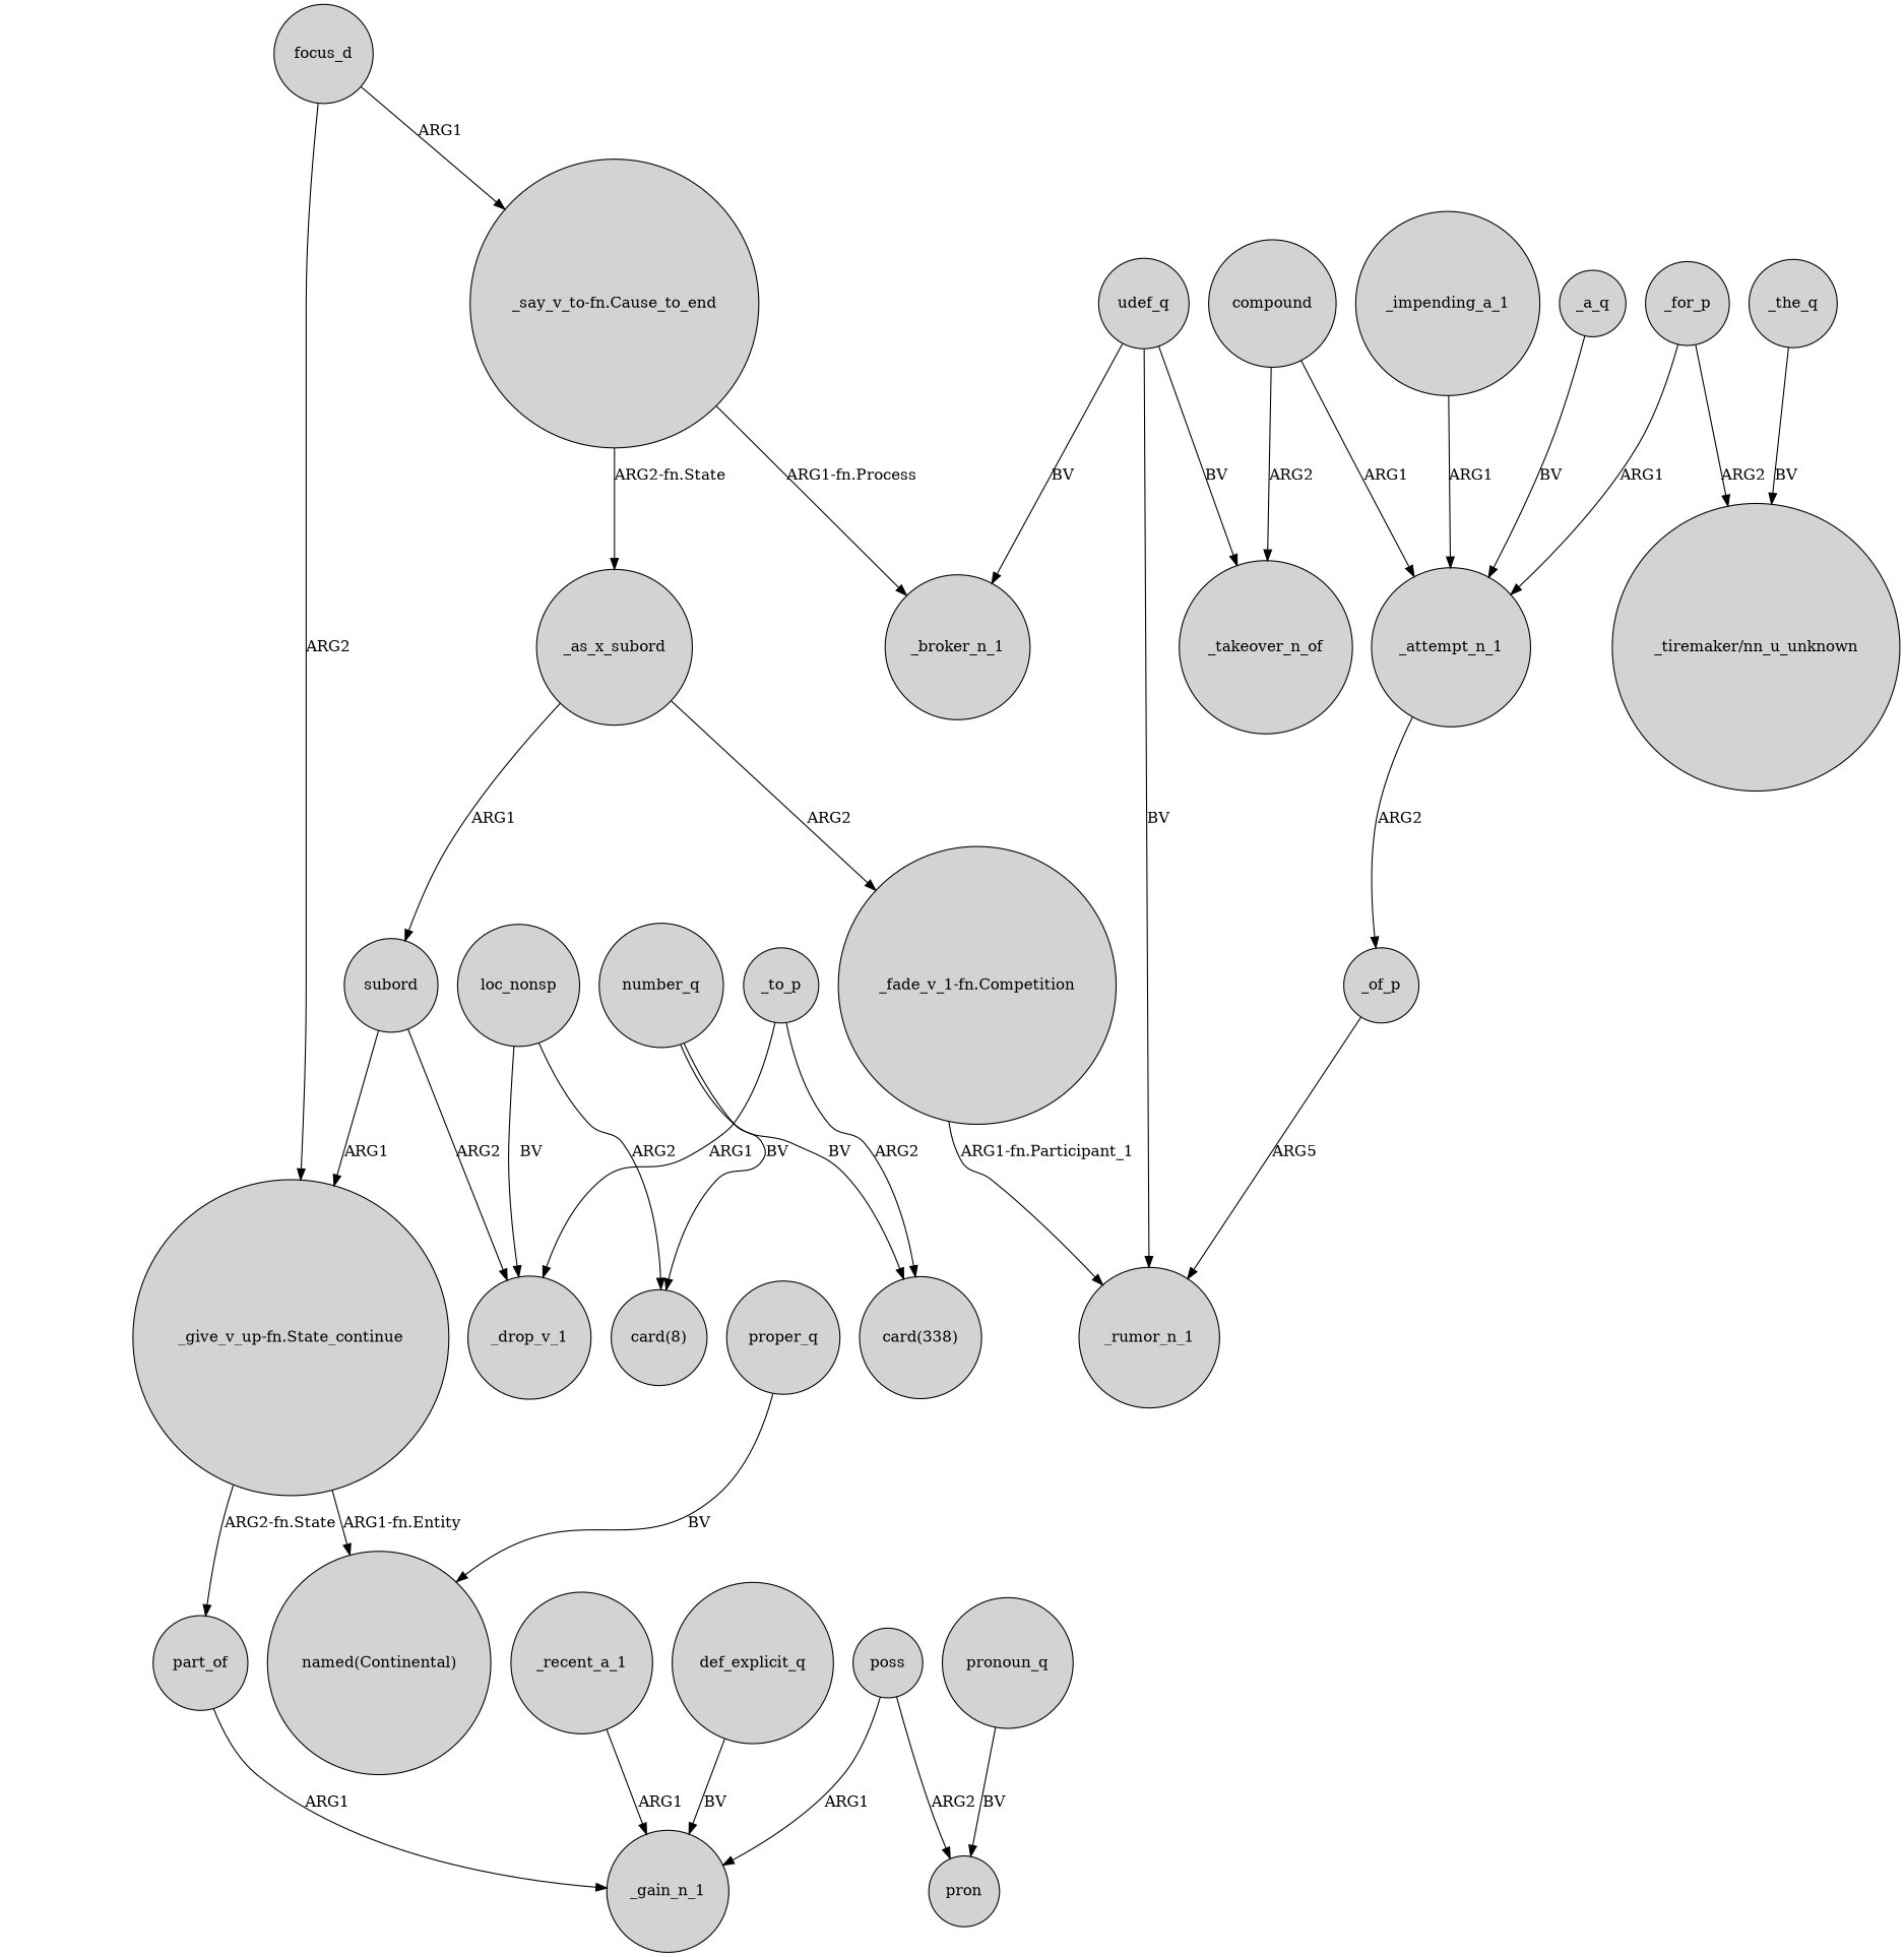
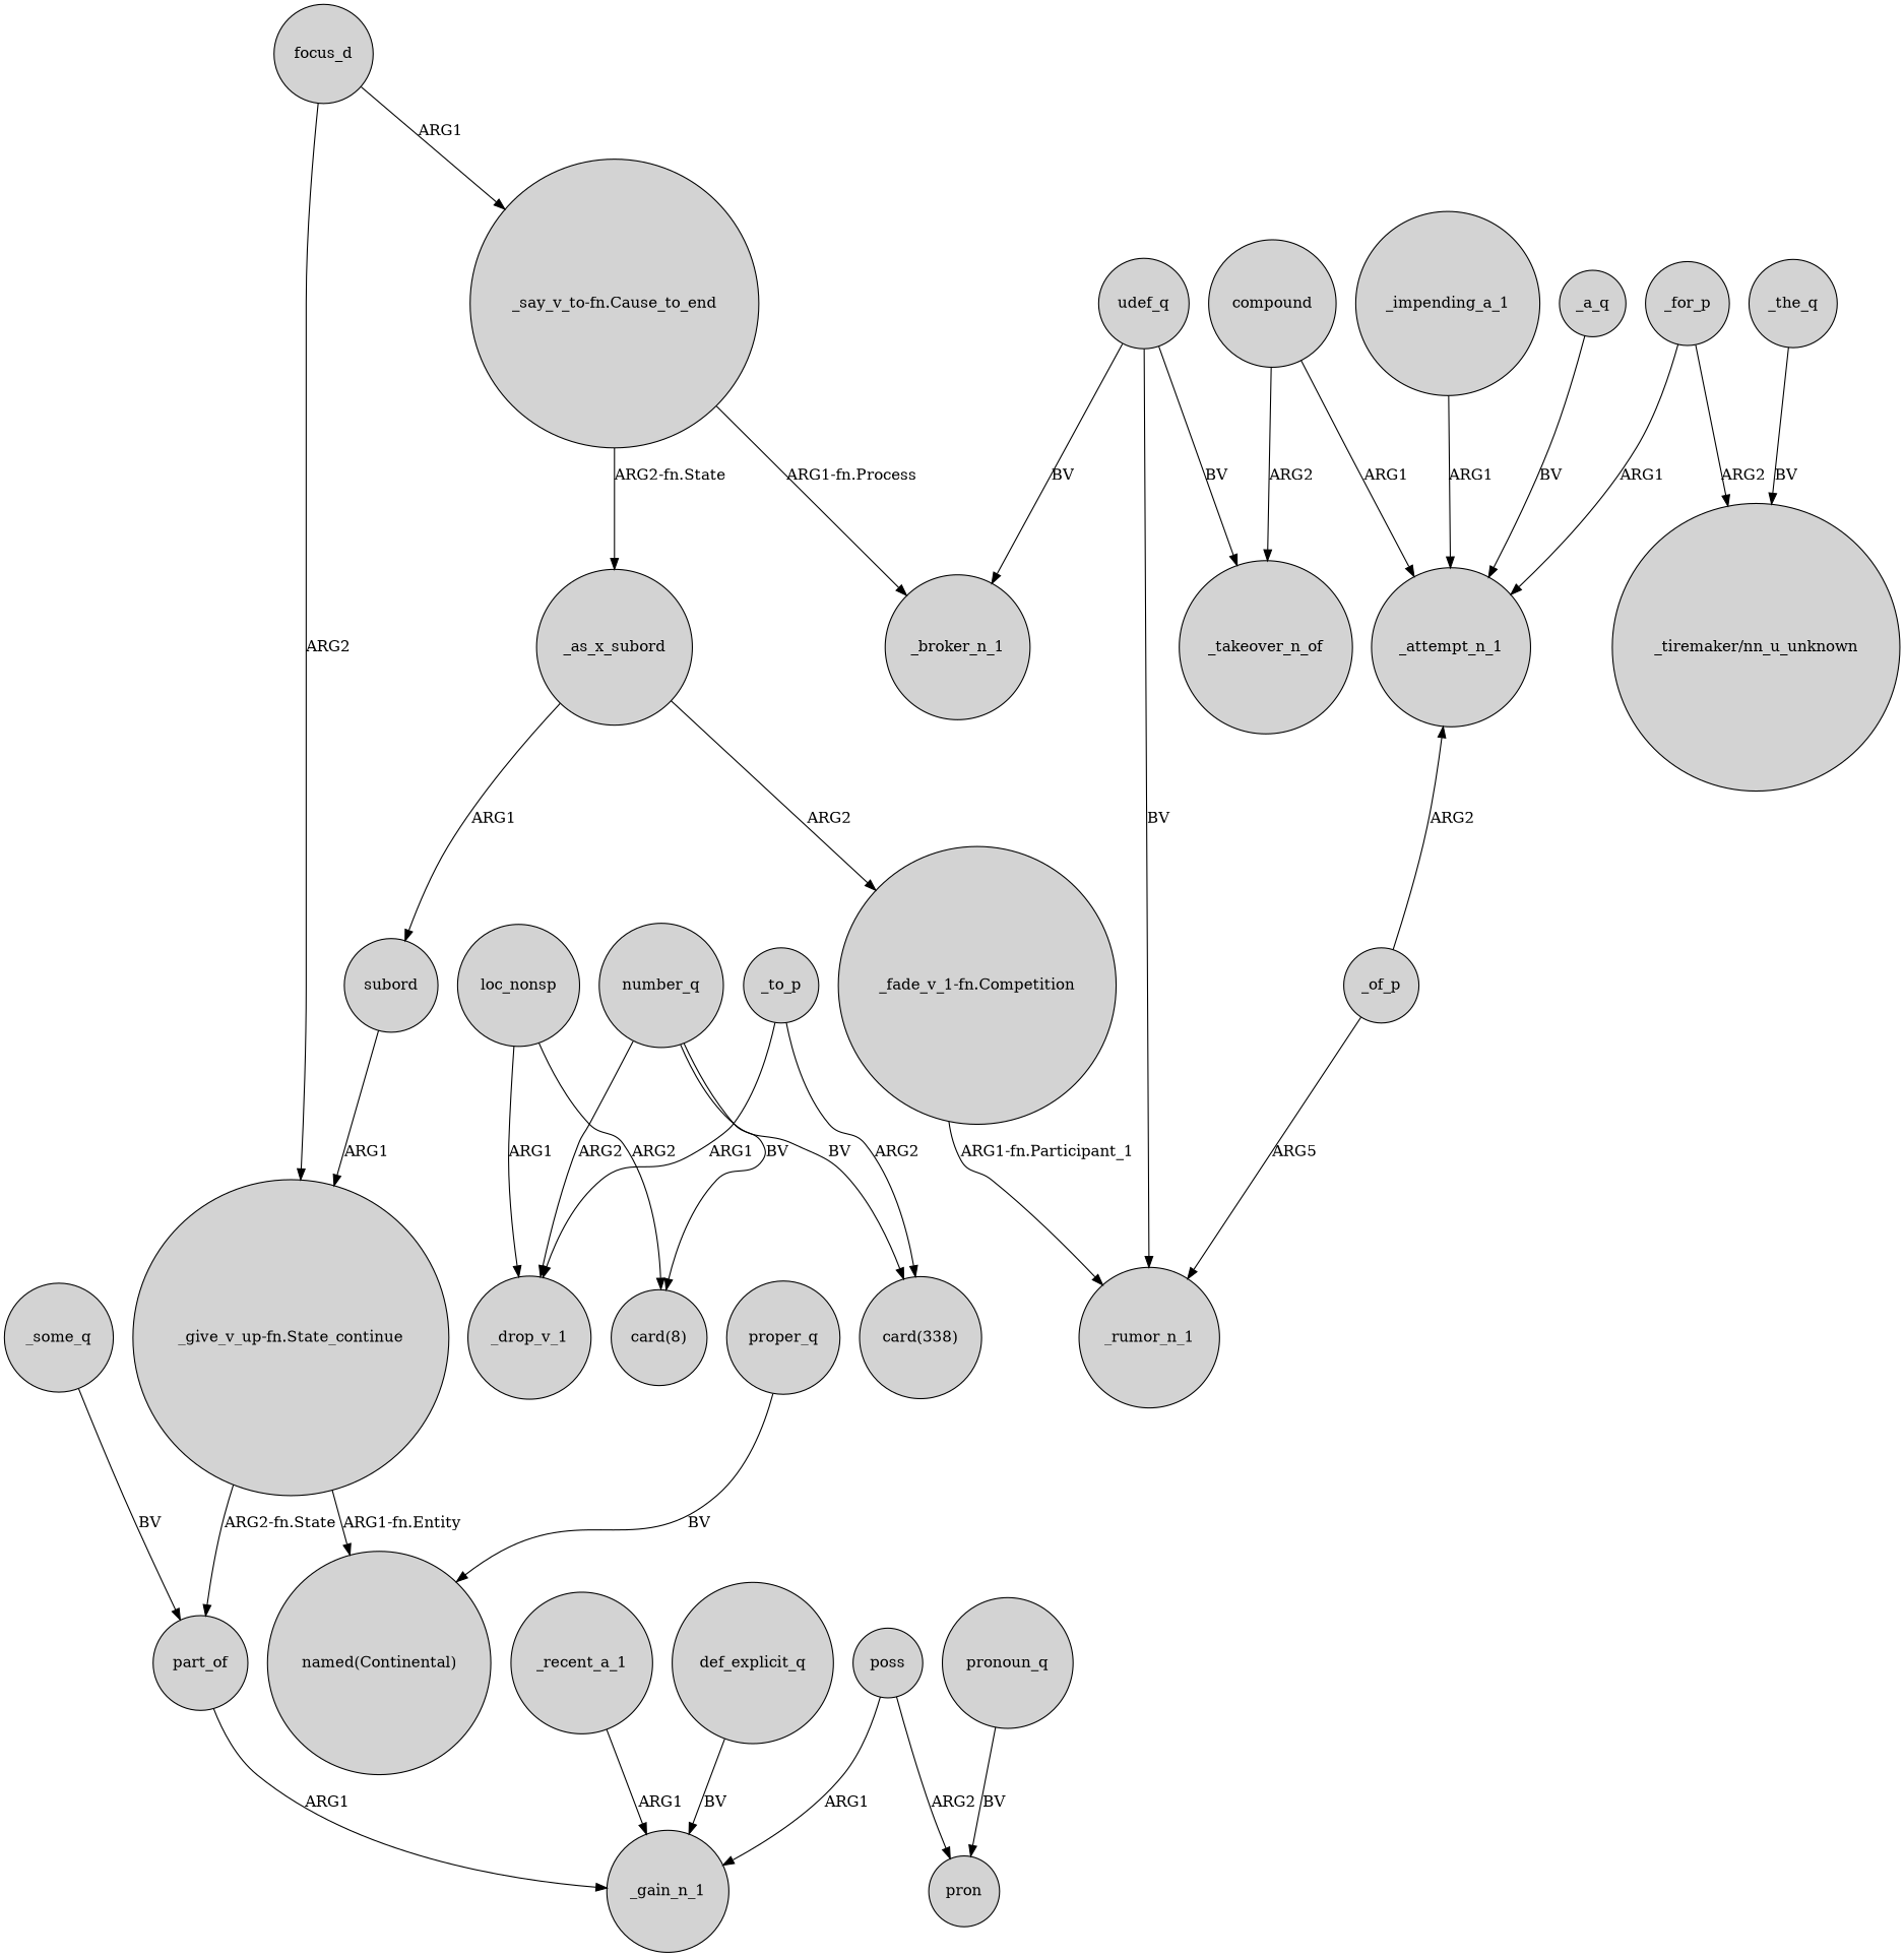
  digraph {
    node [shape=circle style=filled]
    focus_d
    "_give_v_up-fn.State_continue"
    "_say_v_to-fn.Cause_to_end"
    part_of
    "named(Continental)"
    _broker_n_1
    _as_x_subord
    _gain_n_1
    _recent_a_1
    udef_q
    _rumor_n_1
    _takeover_n_of
    _a_q
    _attempt_n_1
    subord
    "_fade_v_1-fn.Competition"
    number_q
    "card(338)"
    "card(8)"
    compound
    poss
    pron
    proper_q
    _for_p
    "_tiremaker/nn_u_unknown"
    loc_nonsp
    _drop_v_1
    _impending_a_1
    _of_p
    def_explicit_q
    pronoun_q
+   _some_q
    _to_p
    _the_q
    focus_d -> "_give_v_up-fn.State_continue" [label=ARG2]
    focus_d -> "_say_v_to-fn.Cause_to_end" [label=ARG1]
    "_give_v_up-fn.State_continue" -> part_of [label="ARG2-fn.State"]
    "_give_v_up-fn.State_continue" -> "named(Continental)" [label="ARG1-fn.Entity"]
    "_say_v_to-fn.Cause_to_end" -> _broker_n_1 [label="ARG1-fn.Process"]
    "_say_v_to-fn.Cause_to_end" -> _as_x_subord [label="ARG2-fn.State"]
    part_of -> _gain_n_1 [label=ARG1]
    _as_x_subord -> subord [label=ARG1]
    _as_x_subord -> "_fade_v_1-fn.Competition" [label=ARG2]
    _recent_a_1 -> _gain_n_1 [label=ARG1]
    udef_q -> _broker_n_1 [label=BV]
    udef_q -> _rumor_n_1 [label=BV]
    udef_q -> _takeover_n_of [label=BV]
    _a_q -> _attempt_n_1 [label=BV]
    subord -> "_give_v_up-fn.State_continue" [label=ARG1]
-   subord -> _drop_v_1 [label=ARG2]
+   number_q -> _drop_v_1 [label=ARG2]
    "_fade_v_1-fn.Competition" -> _rumor_n_1 [label="ARG1-fn.Participant_1"]
    number_q -> "card(338)" [label=BV]
    number_q -> "card(8)" [label=BV]
    compound -> _takeover_n_of [label=ARG2]
    compound -> _attempt_n_1 [label=ARG1]
    poss -> _gain_n_1 [label=ARG1]
    poss -> pron [label=ARG2]
    proper_q -> "named(Continental)" [label=BV]
    _for_p -> _attempt_n_1 [label=ARG1]
    _for_p -> "_tiremaker/nn_u_unknown" [label=ARG2]
    loc_nonsp -> "card(8)" [label=ARG2]
-   loc_nonsp -> _drop_v_1 [label=BV]
+   loc_nonsp -> _drop_v_1 [label=ARG1]
    _impending_a_1 -> _attempt_n_1 [label=ARG1]
    _of_p -> _rumor_n_1 [label=ARG5]
-   _attempt_n_1 -> _of_p [label=ARG2]
+   _of_p -> _attempt_n_1 [label=ARG2]
    def_explicit_q -> _gain_n_1 [label=BV]
    pronoun_q -> pron [label=BV]
+   _some_q -> part_of [label=BV]
    _to_p -> "card(338)" [label=ARG2]
    _to_p -> _drop_v_1 [label=ARG1]
    _the_q -> "_tiremaker/nn_u_unknown" [label=BV]
  }
